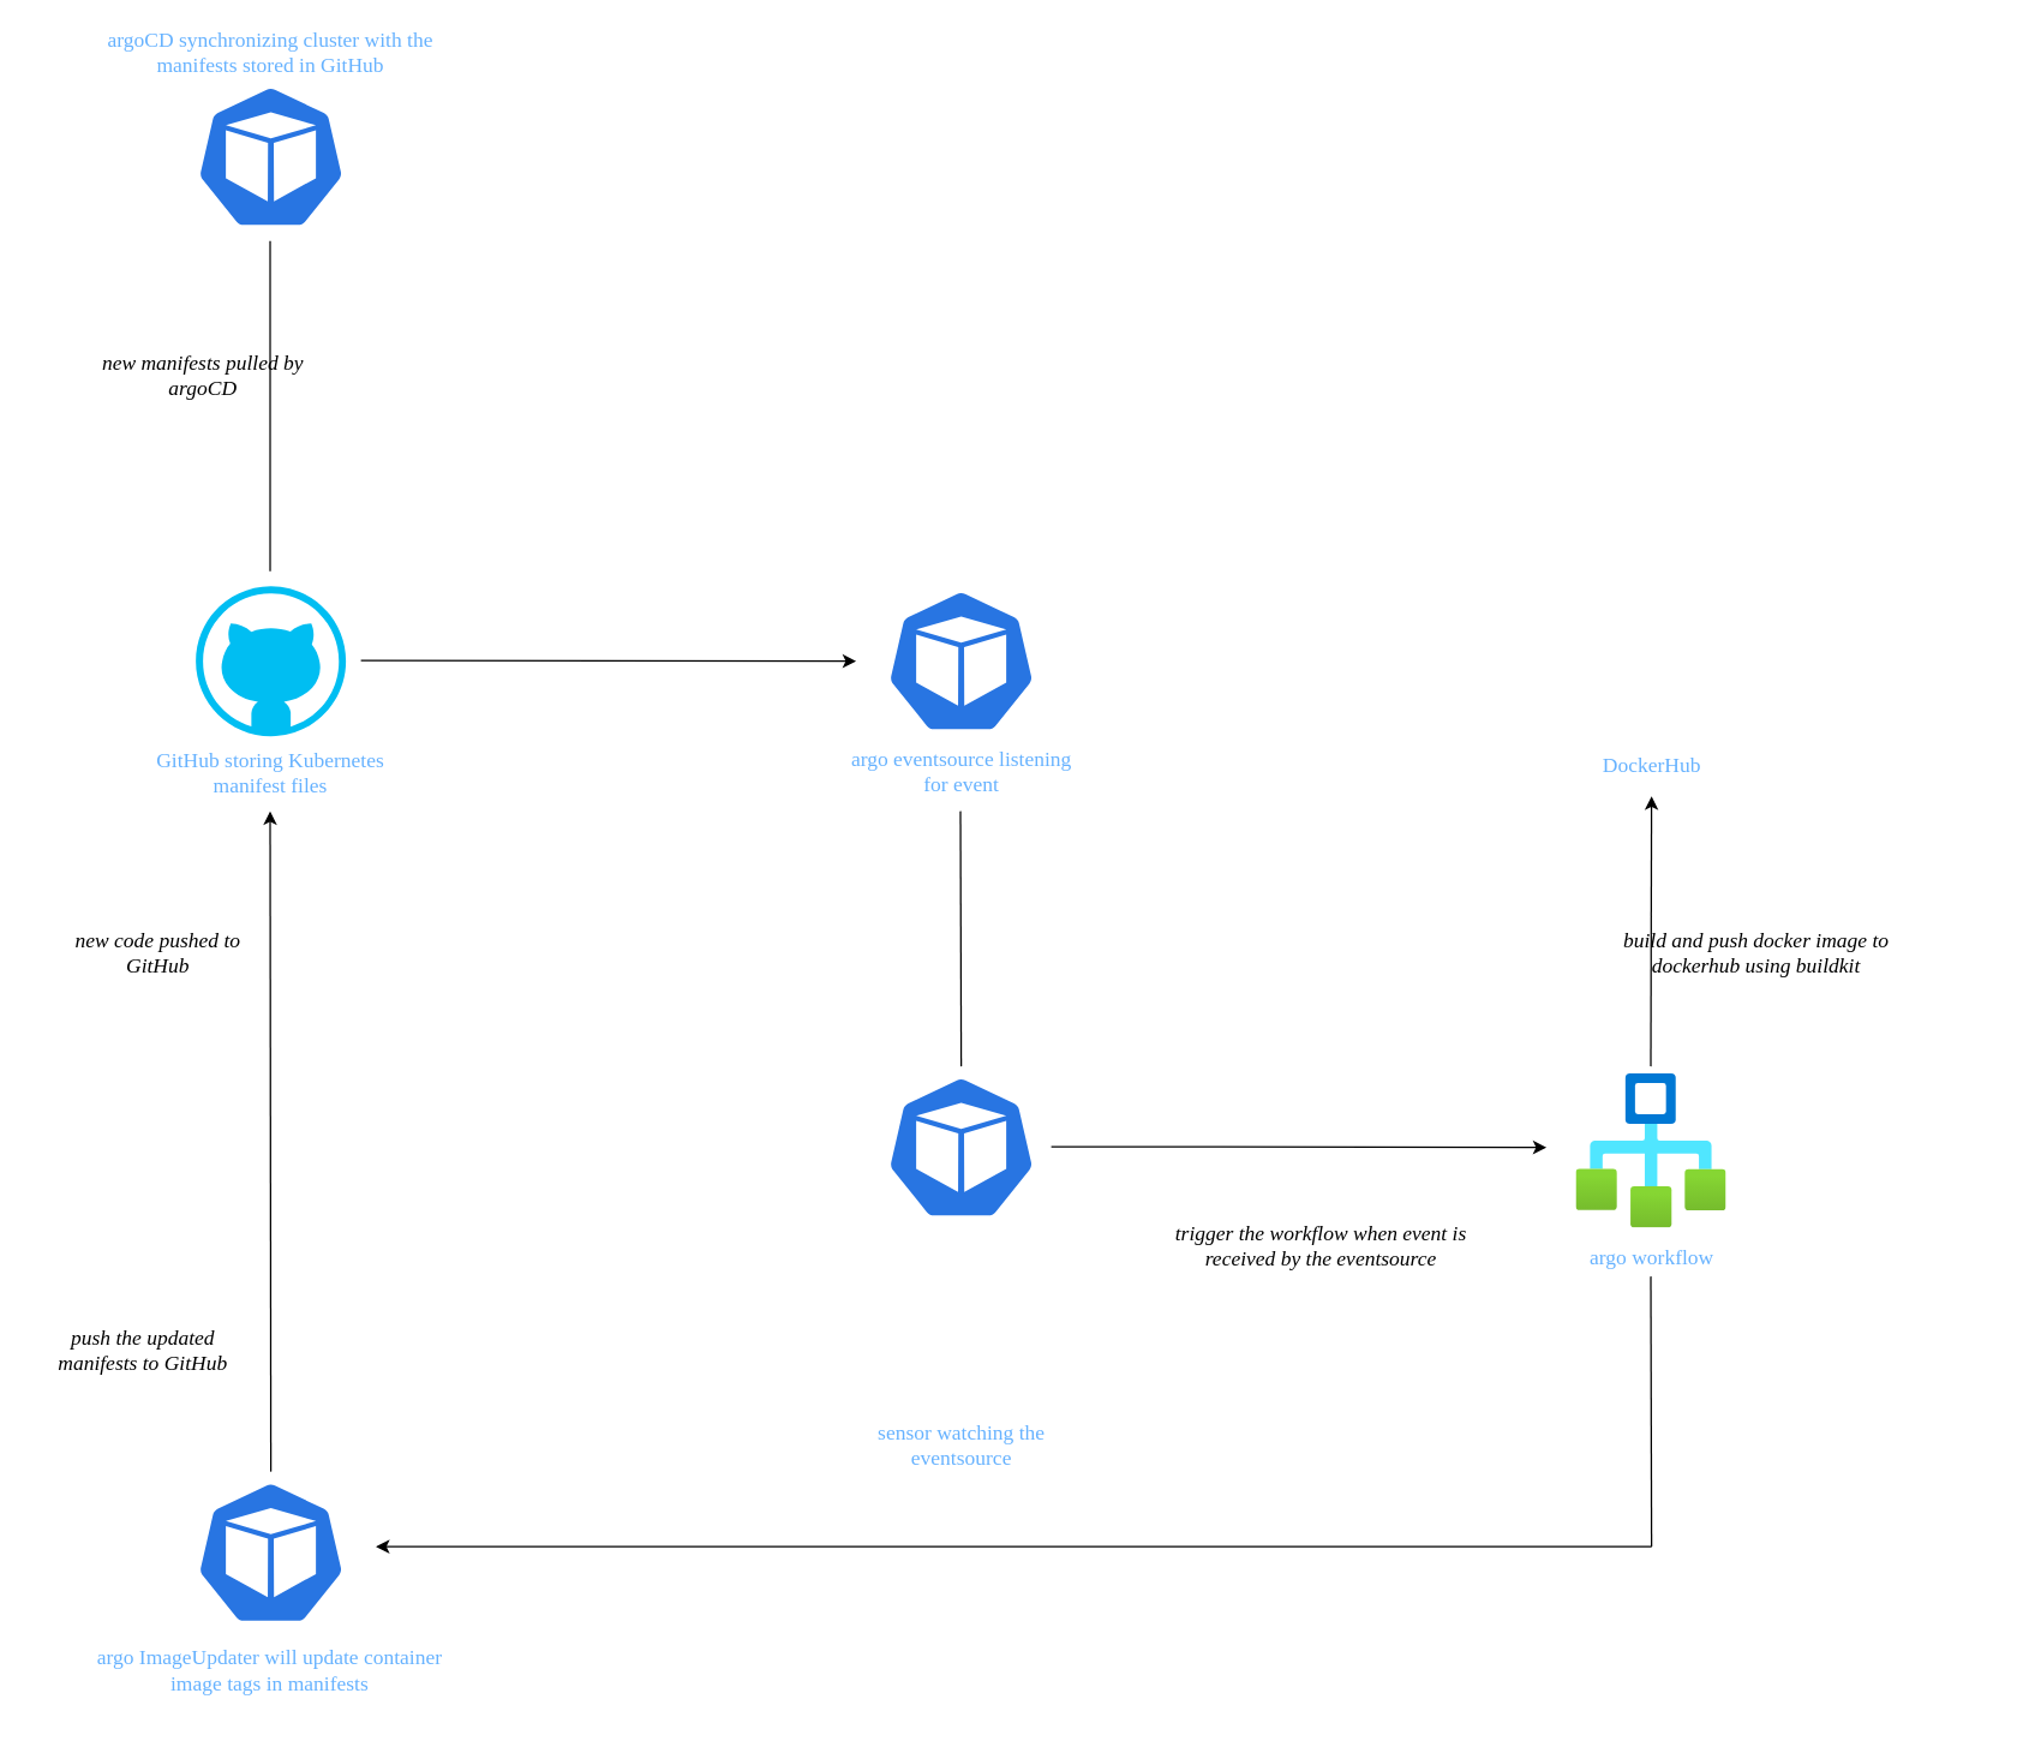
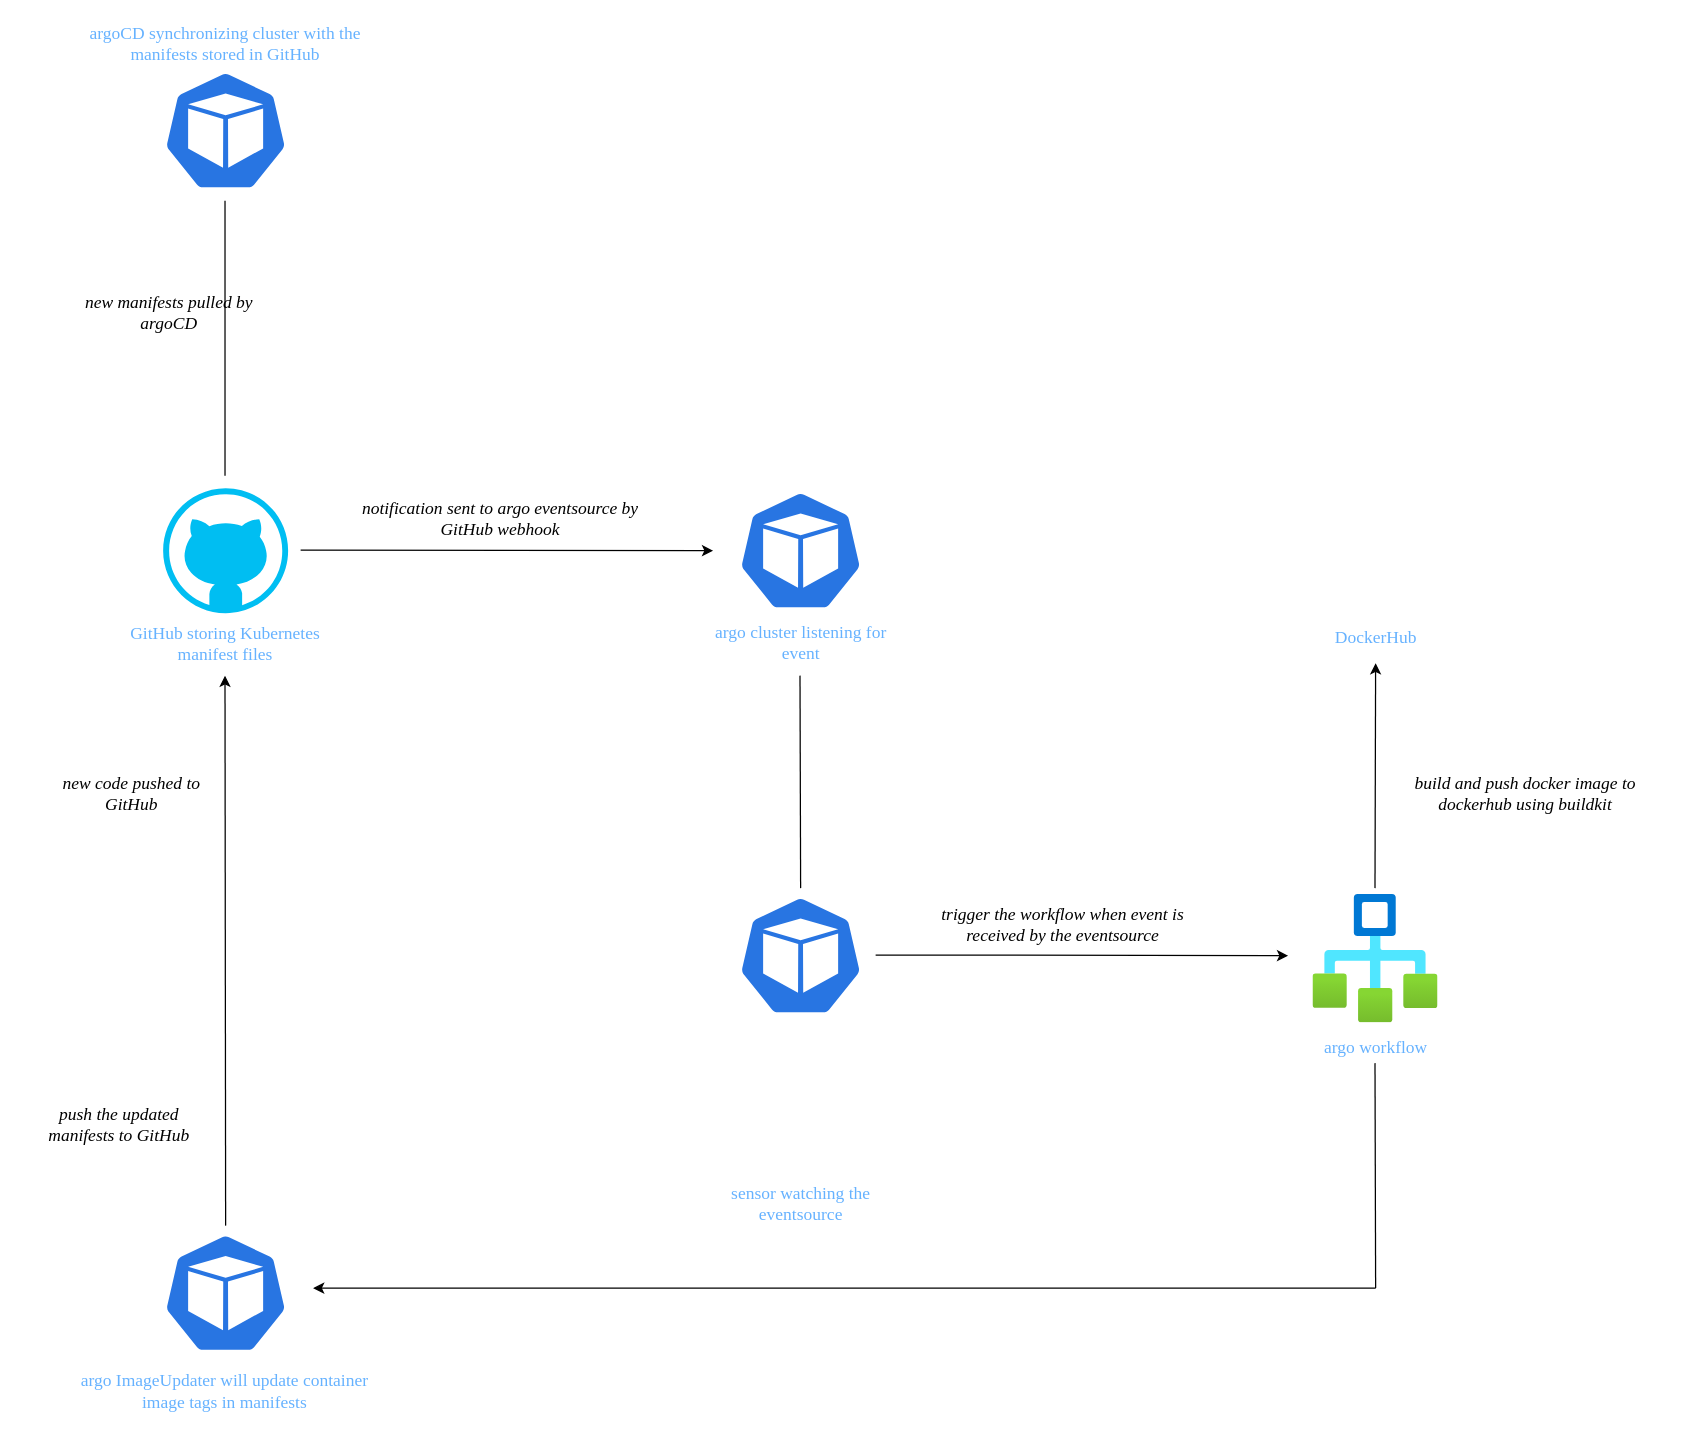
  <mxCell id="0" />
  <mxCell id="1" parent="0" />
  <mxCell id="2" value="" style="verticalLabelPosition=bottom;html=1;verticalAlign=top;align=center;strokeColor=none;fillColor=#00BEF2;shape=mxgraph.azure.github_code;pointerEvents=1;" vertex="1" parent="1"><mxGeometry x="130" y="390" width="100" height="100" as="geometry" /></mxCell>
  <mxCell id="3" value="&lt;p style=&quot;line-height: 140%;&quot;&gt;&lt;font style=&quot;font-size: 14px;&quot;&gt;GitHub storing Kubernetes manifest files&lt;/font&gt;&lt;/p&gt;" style="text;strokeColor=none;align=center;fillColor=none;html=1;verticalAlign=middle;whiteSpace=wrap;rounded=0;fontFamily=Montserrat Medium;fontSource=https%3A%2F%2Ffonts.googleapis.com%2Fcss%3Ffamily%3DMontserrat%2BMedium;fontColor=#66B2FF;" vertex="1" parent="1"><mxGeometry x="80" y="500" width="200" height="30" as="geometry" /></mxCell>
  <mxCell id="4" value="" style="endArrow=classic;html=1;rounded=0;fontSize=14;exitX=0.5;exitY=0;exitDx=0;exitDy=0;exitPerimeter=0;" edge="1" parent="1" source="23"><mxGeometry width="50" height="50" relative="1" as="geometry"><mxPoint x="180" y="710" as="sourcePoint" /><mxPoint x="179.5" y="540" as="targetPoint" /></mxGeometry></mxCell>
  <mxCell id="5" value="&lt;p style=&quot;line-height: 140%;&quot;&gt;&lt;span style=&quot;font-size: 14px;&quot;&gt;new code pushed to GitHub&lt;/span&gt;&lt;/p&gt;" style="text;strokeColor=none;align=center;fillColor=none;html=1;verticalAlign=middle;whiteSpace=wrap;rounded=0;fontFamily=Montserrat Medium;fontSource=https%3A%2F%2Ffonts.googleapis.com%2Fcss%3Ffamily%3DMontserrat%2BMedium;fontStyle=2" vertex="1" parent="1"><mxGeometry x="40" y="620" width="130" height="30" as="geometry" /></mxCell>
  <mxCell id="6" value="" style="endArrow=classic;html=1;rounded=0;fontSize=14;fontColor=#66B2FF;" edge="1" parent="1"><mxGeometry width="50" height="50" relative="1" as="geometry"><mxPoint x="240" y="439.5" as="sourcePoint" /><mxPoint x="570" y="440" as="targetPoint" /></mxGeometry></mxCell>
+ <mxCell id="7" value="&lt;p style=&quot;line-height: 140%;&quot;&gt;&lt;span style=&quot;font-size: 14px;&quot;&gt;notification sent to argo eventsource by GitHub webhook&lt;/span&gt;&lt;/p&gt;" style="text;strokeColor=none;align=center;fillColor=none;html=1;verticalAlign=middle;whiteSpace=wrap;rounded=0;fontFamily=Montserrat Medium;fontSource=https%3A%2F%2Ffonts.googleapis.com%2Fcss%3Ffamily%3DMontserrat%2BMedium;fontStyle=2" vertex="1" parent="1"><mxGeometry x="280" y="400" width="240" height="30" as="geometry" /></mxCell>
  <mxCell id="8" value="" style="sketch=0;html=1;dashed=0;whitespace=wrap;fillColor=#2875E2;strokeColor=#ffffff;points=[[0.005,0.63,0],[0.1,0.2,0],[0.9,0.2,0],[0.5,0,0],[0.995,0.63,0],[0.72,0.99,0],[0.5,1,0],[0.28,0.99,0]];verticalLabelPosition=bottom;align=center;verticalAlign=top;shape=mxgraph.kubernetes.icon;prIcon=pod;fontSize=14;fontColor=#66B2FF;" vertex="1" parent="1"><mxGeometry x="590" y="386" width="100" height="108" as="geometry" /></mxCell>
- <mxCell id="9" value="&lt;p style=&quot;line-height: 140%;&quot;&gt;&lt;span style=&quot;font-size: 14px;&quot;&gt;argo eventsource listening for event&lt;/span&gt;&lt;/p&gt;" style="text;strokeColor=none;align=center;fillColor=none;html=1;verticalAlign=middle;whiteSpace=wrap;rounded=0;fontFamily=Montserrat Medium;fontSource=https%3A%2F%2Ffonts.googleapis.com%2Fcss%3Ffamily%3DMontserrat%2BMedium;fontStyle=0;fontColor=#66B2FF;" vertex="1" parent="1"><mxGeometry x="557.5" y="494" width="165" height="40" as="geometry" /></mxCell>
+ <mxCell id="9" value="&lt;p style=&quot;line-height: 140%;&quot;&gt;&lt;span style=&quot;font-size: 14px;&quot;&gt;argo cluster listening for event&lt;/span&gt;&lt;/p&gt;" style="text;strokeColor=none;align=center;fillColor=none;html=1;verticalAlign=middle;whiteSpace=wrap;rounded=0;fontFamily=Montserrat Medium;fontSource=https%3A%2F%2Ffonts.googleapis.com%2Fcss%3Ffamily%3DMontserrat%2BMedium;fontStyle=0;fontColor=#66B2FF;" vertex="1" parent="1"><mxGeometry x="557.5" y="494" width="165" height="40" as="geometry" /></mxCell>
  <mxCell id="10" value="" style="endArrow=none;html=1;rounded=0;fontSize=14;fontColor=#66B2FF;" edge="1" parent="1"><mxGeometry width="50" height="50" relative="1" as="geometry"><mxPoint x="640" y="710" as="sourcePoint" /><mxPoint x="639.5" y="540" as="targetPoint" /></mxGeometry></mxCell>
  <mxCell id="11" value="" style="sketch=0;html=1;dashed=0;whitespace=wrap;fillColor=#2875E2;strokeColor=#ffffff;points=[[0.005,0.63,0],[0.1,0.2,0],[0.9,0.2,0],[0.5,0,0],[0.995,0.63,0],[0.72,0.99,0],[0.5,1,0],[0.28,0.99,0]];verticalLabelPosition=bottom;align=center;verticalAlign=top;shape=mxgraph.kubernetes.icon;prIcon=pod;fontSize=14;fontColor=#66B2FF;" vertex="1" parent="1"><mxGeometry x="590" y="710" width="100" height="108" as="geometry" /></mxCell>
  <mxCell id="12" value="&lt;p style=&quot;line-height: 140%;&quot;&gt;&lt;span style=&quot;font-size: 14px;&quot;&gt;sensor watching the eventsource&lt;/span&gt;&lt;/p&gt;" style="text;strokeColor=none;align=center;fillColor=none;html=1;verticalAlign=middle;whiteSpace=wrap;rounded=0;fontFamily=Montserrat Medium;fontSource=https%3A%2F%2Ffonts.googleapis.com%2Fcss%3Ffamily%3DMontserrat%2BMedium;fontStyle=0;fontColor=#66B2FF;" vertex="1" parent="1"><mxGeometry x="557.5" y="943" width="165" height="40" as="geometry" /></mxCell>
  <mxCell id="13" value="" style="endArrow=classic;html=1;rounded=0;fontSize=14;fontColor=#66B2FF;" edge="1" parent="1"><mxGeometry width="50" height="50" relative="1" as="geometry"><mxPoint x="700" y="763.5" as="sourcePoint" /><mxPoint x="1030" y="764" as="targetPoint" /></mxGeometry></mxCell>
- <mxCell id="14" value="&lt;p style=&quot;line-height: 140%;&quot;&gt;&lt;span style=&quot;font-size: 14px;&quot;&gt;trigger the workflow when event is received by the eventsource&lt;/span&gt;&lt;/p&gt;" style="text;strokeColor=none;align=center;fillColor=none;html=1;verticalAlign=middle;whiteSpace=wrap;rounded=0;fontFamily=Montserrat Medium;fontSource=https%3A%2F%2Ffonts.googleapis.com%2Fcss%3Ffamily%3DMontserrat%2BMedium;fontStyle=2" vertex="1" parent="1"><mxGeometry x="760" y="810" width="240" height="40" as="geometry" /></mxCell>
+ <mxCell id="14" value="&lt;p style=&quot;line-height: 140%;&quot;&gt;&lt;span style=&quot;font-size: 14px;&quot;&gt;trigger the workflow when event is received by the eventsource&lt;/span&gt;&lt;/p&gt;" style="text;strokeColor=none;align=center;fillColor=none;html=1;verticalAlign=middle;whiteSpace=wrap;rounded=0;fontFamily=Montserrat Medium;fontSource=https%3A%2F%2Ffonts.googleapis.com%2Fcss%3Ffamily%3DMontserrat%2BMedium;fontStyle=2" vertex="1" parent="1"><mxGeometry x="730" y="720" width="240" height="40" as="geometry" /></mxCell>
  <mxCell id="15" value="" style="aspect=fixed;html=1;points=[];align=center;image;fontSize=12;image=img/lib/azure2/general/Workflow.svg;fontColor=#66B2FF;" vertex="1" parent="1"><mxGeometry x="1050" y="715.06" width="100" height="102.94" as="geometry" /></mxCell>
  <mxCell id="16" value="&lt;p style=&quot;line-height: 140%;&quot;&gt;&lt;span style=&quot;font-size: 14px;&quot;&gt;argo workflow&lt;/span&gt;&lt;/p&gt;" style="text;strokeColor=none;align=center;fillColor=none;html=1;verticalAlign=middle;whiteSpace=wrap;rounded=0;fontFamily=Montserrat Medium;fontSource=https%3A%2F%2Ffonts.googleapis.com%2Fcss%3Ffamily%3DMontserrat%2BMedium;fontStyle=0;fontColor=#66B2FF;" vertex="1" parent="1"><mxGeometry x="1017.5" y="818" width="165" height="40" as="geometry" /></mxCell>
  <mxCell id="17" value="" style="endArrow=classic;html=1;rounded=0;fontSize=14;fontColor=#66B2FF;entryX=0.5;entryY=1;entryDx=0;entryDy=0;" edge="1" parent="1" target="20"><mxGeometry width="50" height="50" relative="1" as="geometry"><mxPoint x="1099.5" y="710" as="sourcePoint" /><mxPoint x="1100" y="540" as="targetPoint" /></mxGeometry></mxCell>
- <mxCell id="18" value="&lt;p style=&quot;line-height: 140%;&quot;&gt;&lt;span style=&quot;font-size: 14px;&quot;&gt;build and push docker image to dockerhub using buildkit&lt;/span&gt;&lt;/p&gt;" style="text;strokeColor=none;align=center;fillColor=none;html=1;verticalAlign=middle;whiteSpace=wrap;rounded=0;fontFamily=Montserrat Medium;fontSource=https%3A%2F%2Ffonts.googleapis.com%2Fcss%3Ffamily%3DMontserrat%2BMedium;fontStyle=2" vertex="1" parent="1"><mxGeometry x="1060" y="615" width="220" height="40" as="geometry" /></mxCell>
+ <mxCell id="18" value="&lt;p style=&quot;line-height: 140%;&quot;&gt;&lt;span style=&quot;font-size: 14px;&quot;&gt;build and push docker image to dockerhub using buildkit&lt;/span&gt;&lt;/p&gt;" style="text;strokeColor=none;align=center;fillColor=none;html=1;verticalAlign=middle;whiteSpace=wrap;rounded=0;fontFamily=Montserrat Medium;fontSource=https%3A%2F%2Ffonts.googleapis.com%2Fcss%3Ffamily%3DMontserrat%2BMedium;fontStyle=2" vertex="1" parent="1"><mxGeometry x="1110" y="615" width="220" height="40" as="geometry" /></mxCell>
  <mxCell id="19" value="" style="shape=image;html=1;verticalAlign=top;verticalLabelPosition=bottom;labelBackgroundColor=#ffffff;imageAspect=0;aspect=fixed;image=https://cdn1.iconfinder.com/data/icons/unicons-line-vol-3/24/docker-128.png;fontSize=14;fontColor=#66B2FF;" vertex="1" parent="1"><mxGeometry x="1050" y="400" width="100" height="100" as="geometry" /></mxCell>
  <mxCell id="20" value="&lt;p style=&quot;line-height: 140%;&quot;&gt;&lt;span style=&quot;font-size: 14px;&quot;&gt;DockerHub&lt;/span&gt;&lt;/p&gt;" style="text;strokeColor=none;align=center;fillColor=none;html=1;verticalAlign=middle;whiteSpace=wrap;rounded=0;fontFamily=Montserrat Medium;fontSource=https%3A%2F%2Ffonts.googleapis.com%2Fcss%3Ffamily%3DMontserrat%2BMedium;fontStyle=0;fontColor=#66B2FF;" vertex="1" parent="1"><mxGeometry x="1017.5" y="490" width="165" height="40" as="geometry" /></mxCell>
  <mxCell id="21" value="" style="endArrow=none;html=1;rounded=0;fontSize=14;fontColor=#66B2FF;" edge="1" parent="1"><mxGeometry width="50" height="50" relative="1" as="geometry"><mxPoint x="1100" y="1030" as="sourcePoint" /><mxPoint x="1099.5" y="850" as="targetPoint" /></mxGeometry></mxCell>
  <mxCell id="22" value="" style="endArrow=classic;html=1;rounded=0;fontSize=14;fontColor=#66B2FF;" edge="1" parent="1"><mxGeometry width="50" height="50" relative="1" as="geometry"><mxPoint x="1100" y="1030" as="sourcePoint" /><mxPoint x="250" y="1030" as="targetPoint" /></mxGeometry></mxCell>
  <mxCell id="23" value="" style="sketch=0;html=1;dashed=0;whitespace=wrap;fillColor=#2875E2;strokeColor=#ffffff;points=[[0.005,0.63,0],[0.1,0.2,0],[0.9,0.2,0],[0.5,0,0],[0.995,0.63,0],[0.72,0.99,0],[0.5,1,0],[0.28,0.99,0]];verticalLabelPosition=bottom;align=center;verticalAlign=top;shape=mxgraph.kubernetes.icon;prIcon=pod;fontSize=14;fontColor=#66B2FF;" vertex="1" parent="1"><mxGeometry x="130" y="980" width="100" height="108" as="geometry" /></mxCell>
  <mxCell id="24" value="&lt;p style=&quot;line-height: 140%;&quot;&gt;&lt;span style=&quot;font-size: 14px;&quot;&gt;argo ImageUpdater will update container image tags in manifests&lt;/span&gt;&lt;/p&gt;" style="text;strokeColor=none;align=center;fillColor=none;html=1;verticalAlign=middle;whiteSpace=wrap;rounded=0;fontFamily=Montserrat Medium;fontSource=https%3A%2F%2Ffonts.googleapis.com%2Fcss%3Ffamily%3DMontserrat%2BMedium;fontStyle=0;fontColor=#66B2FF;" vertex="1" parent="1"><mxGeometry x="49.38" y="1088" width="261.25" height="50" as="geometry" /></mxCell>
  <mxCell id="25" value="&lt;p style=&quot;line-height: 140%;&quot;&gt;&lt;span style=&quot;font-size: 14px;&quot;&gt;push the updated manifests to GitHub&lt;/span&gt;&lt;/p&gt;" style="text;strokeColor=none;align=center;fillColor=none;html=1;verticalAlign=middle;whiteSpace=wrap;rounded=0;fontFamily=Montserrat Medium;fontSource=https%3A%2F%2Ffonts.googleapis.com%2Fcss%3Ffamily%3DMontserrat%2BMedium;fontStyle=2" vertex="1" parent="1"><mxGeometry x="20" y="885" width="150" height="30" as="geometry" /></mxCell>
  <mxCell id="26" value="" style="endArrow=none;html=1;rounded=0;fontSize=14;fontColor=#66B2FF;" edge="1" parent="1"><mxGeometry width="50" height="50" relative="1" as="geometry"><mxPoint x="179.51" y="380" as="sourcePoint" /><mxPoint x="179.51" y="160" as="targetPoint" /></mxGeometry></mxCell>
  <mxCell id="27" value="" style="sketch=0;html=1;dashed=0;whitespace=wrap;fillColor=#2875E2;strokeColor=#ffffff;points=[[0.005,0.63,0],[0.1,0.2,0],[0.9,0.2,0],[0.5,0,0],[0.995,0.63,0],[0.72,0.99,0],[0.5,1,0],[0.28,0.99,0]];verticalLabelPosition=bottom;align=center;verticalAlign=top;shape=mxgraph.kubernetes.icon;prIcon=pod;fontSize=14;fontColor=#66B2FF;" vertex="1" parent="1"><mxGeometry x="130" y="50" width="100" height="108" as="geometry" /></mxCell>
  <mxCell id="28" value="&lt;p style=&quot;line-height: 140%;&quot;&gt;&lt;font style=&quot;font-size: 14px;&quot;&gt;argoCD synchronizing cluster with the manifests stored in GitHub&lt;/font&gt;&lt;/p&gt;" style="text;strokeColor=none;align=center;fillColor=none;html=1;verticalAlign=middle;whiteSpace=wrap;rounded=0;fontFamily=Montserrat Medium;fontSource=https%3A%2F%2Ffonts.googleapis.com%2Fcss%3Ffamily%3DMontserrat%2BMedium;fontColor=#66B2FF;" vertex="1" parent="1"><mxGeometry y="20" width="260" height="30" as="geometry" x="50" /></mxCell>
  <mxCell id="29" value="&lt;p style=&quot;line-height: 140%;&quot;&gt;&lt;span style=&quot;font-size: 14px;&quot;&gt;new manifests pulled by argoCD&lt;/span&gt;&lt;/p&gt;" style="text;strokeColor=none;align=center;fillColor=none;html=1;verticalAlign=middle;whiteSpace=wrap;rounded=0;fontFamily=Montserrat Medium;fontSource=https%3A%2F%2Ffonts.googleapis.com%2Fcss%3Ffamily%3DMontserrat%2BMedium;fontStyle=2" vertex="1" parent="1"><mxGeometry x="60" y="235" width="150" height="30" as="geometry" /></mxCell>
